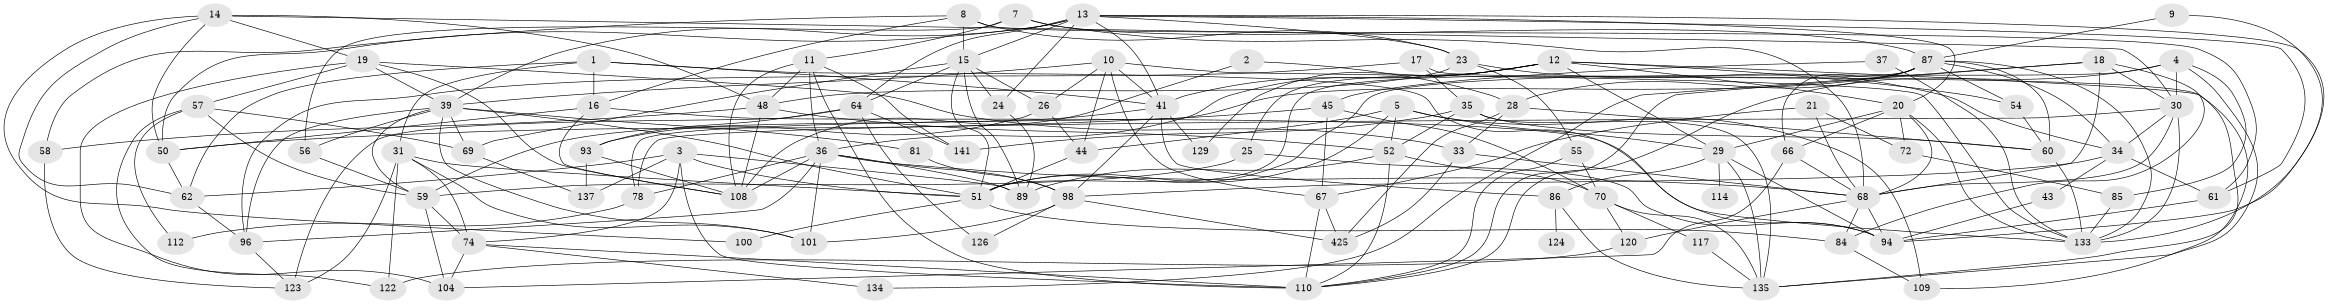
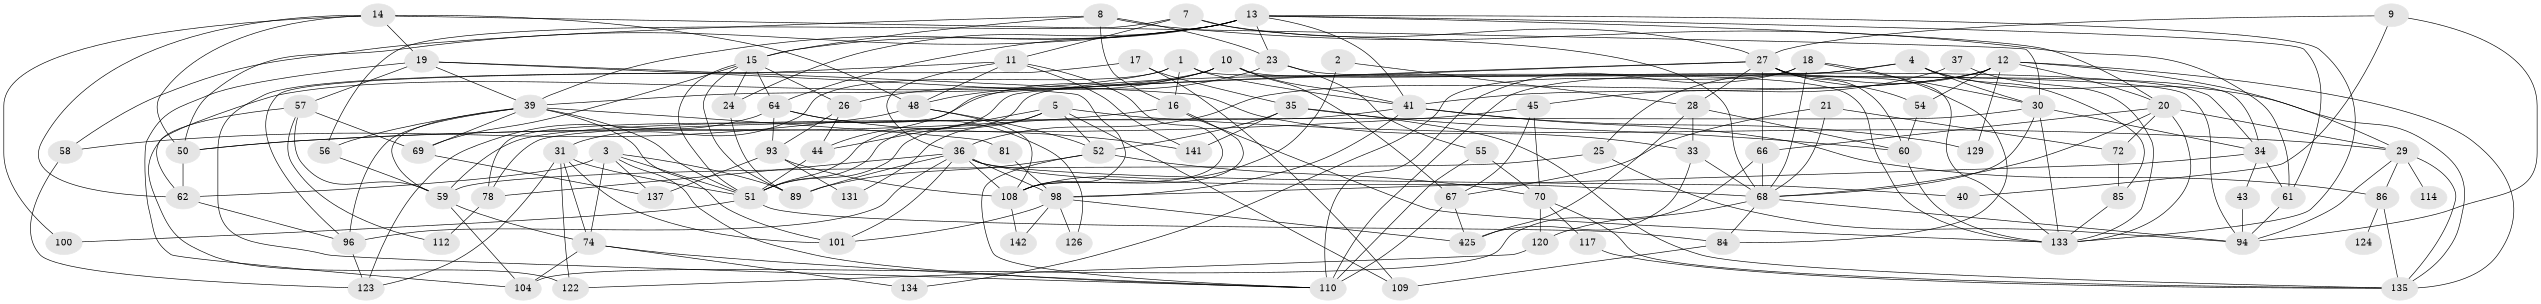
  graph {
    node [color=gray90 style=filled]
    1 [super="+32"]
    16 [super="+88"]
    31 [super="+38"]
    41 [super="+92"]
    62
    94 [super="+121"]
    108 [super="+113"]
    133 [super="+143"]
    50
    51 [super="+53"]
    74 [super="+83"]
    101
    122
    123
    129
    59 [super="+82"]
    86 [super="+87"]
    98 [super="+111"]
    96 [super="+132"]
    28 [super="+90"]
    33
    60 [super="+99"]
    n23 [label=425]
    2
+   142
    3 [super="+6"]
    89 [super="+115"]
    110 [super="+130"]
    137
    100
    84
    134
    104
    4 [super="+65"]
    30 [super="+107"]
    85
    135 [super="+139"]
    68 [super="+71"]
    34
    78
    5 [super="+75"]
    29 [super="+95"]
    44
    52 [super="+97"]
    109 [super="+119"]
+   131
    114
    70 [super="+80"]
    11 [super="+105"]
    36 [super="+116"]
    48 [super="+102"]
    141
    7
-   27 [super="+77" label=87]
+   27 [super="+77"]
    56
    54
    66
    120
    8 [super="+46"]
    15 [super="+73"]
    23 [super="+127"]
    58
    61 [super="+136"]
    26
    24
    64 [super="+140"]
    69
    55
    9
+   40
    10 [super="+79"]
    39 [super="+47"]
    67 [super="+76"]
    93
    81
    12 [super="+49"]
    20 [super="+42"]
    25
    72
    13 [super="+138"]
    126
    14 [super="+106"]
    19 [super="+118"]
    57
    35 [super="+91"]
    17
    18
    112
    21 [super="+103"]
    43
    124
    45 [super="+63"]
    37
    117
    1 -- 16
    1 -- 31
    1 -- 41
    1 -- 62
    1 -- 94
    16 -- 108
    16 -- 133
    16 -- 50
    31 -- 51
    31 -- 74
    31 -- 101
    31 -- 122
    31 -- 123
    41 -- 129
    41 -- 59
    41 -- 86
    41 -- 98
    62 -- 96
+   108 -- 142
    50 -- 62
    51 -- 100
    51 -- 84
    74 -- 110
    74 -- 134
    74 -- 104
    59 -- 74
    59 -- 104
    86 -- 135
    86 -- 124
    98 -- 101
    98 -- n23
+   98 -- 142
    98 -- 126
    96 -- 123
    28 -- 33
    28 -- 60
    28 -- n23
    33 -- n23
    33 -- 68
    60 -- 133
    2 -- 108
    2 -- 28
    3 -- 62
    3 -- 51
    3 -- 74
    3 -- 89
    3 -- 110
    3 -- 137
    84 -- 109
    4 -- 51
    4 -- 110
    4 -- 30
    4 -- 85
    4 -- 135
    30 -- 133
    30 -- 68
    30 -- 34
    30 -- 78
    85 -- 133
    68 -- 94
    68 -- 84
    68 -- 120
    34 -- 98
    34 -- 61
    34 -- 43
    78 -- 112
    5 -- 51
    5 -- 29
    5 -- 44
    5 -- 52
    5 -- 109
+   5 -- 131
    29 -- 94
    29 -- 86
    29 -- 135
    29 -- 114
    44 -- 51
    52 -- 89
    52 -- 110
    52 -- 70
    70 -- 135
    70 -- 120
    70 -- 117
    11 -- 108
    11 -- 110
    11 -- 36
    11 -- 48
    11 -- 141
    36 -- 108
    36 -- 101
    36 -- 98 [weight=2]
    36 -- 96
    36 -- 89
    36 -- 68
    36 -- 78
+   36 -- 40
    48 -- 108
    48 -- 52
    48 -- 58
    7 -- 68
    7 -- 11
    7 -- 27
    7 -- 56
    27 -- 133
    27 -- 51
    27 -- 28
    27 -- 60
    27 -- 34
    27 -- 78
    27 -- 54
    27 -- 66
    56 -- 59
    54 -- 60
    66 -- 104
    66 -- 68
    120 -- 122
    8 -- 16
    8 -- 15
    8 -- 23
    8 -- 58
    8 -- 61
    15 -- 51
    15 -- 89
    15 -- 26
    15 -- 24
    15 -- 64
    15 -- 69
    23 -- 34
    23 -- 48
    23 -- 55
    58 -- 123
    61 -- 94
    26 -- 44
    26 -- 93
    24 -- 89
    64 -- 123
    64 -- 141
    64 -- 93
    64 -- 126
    69 -- 137
    55 -- 110
    55 -- 70
    9 -- 94
    9 -- 27
+   9 -- 40
    10 -- 41
    10 -- 133
    10 -- 44
    10 -- 26
    10 -- 39
    10 -- 67
    39 -- 51
    39 -- 101
    39 -- 59
    39 -- 96
    39 -- 56
    39 -- 69
    39 -- 81
    67 -- n23
    67 -- 110 [weight=2]
    93 -- 108
    93 -- 137
+   93 -- 131
    81 -- 98
    12 -- 41
    12 -- 129
    12 -- 135
    12 -- 29
    12 -- 36
    12 -- 54
    12 -- 20
    12 -- 25
    20 -- 133
    20 -- 68
    20 -- 29
    20 -- 66
    20 -- 72
    25 -- 94
    25 -- 59
    72 -- 85
    13 -- 41
    13 -- 133
    13 -- 50
    13 -- 15
    13 -- 23
    13 -- 61
    13 -- 24
    13 -- 64
    13 -- 39
    13 -- 20
    14 -- 62
    14 -- 50
    14 -- 100
    14 -- 30
    14 -- 48
    14 -- 19
    19 -- 108
    19 -- 33
    19 -- 104
    19 -- 39
    19 -- 57
    57 -- 122
    57 -- 59
    57 -- 69
    57 -- 112
    35 -- 60
    35 -- 135
    35 -- 52
    35 -- 141
    17 -- 96
    17 -- 109
    17 -- 35
    18 -- 110
    18 -- 84
    18 -- 134
    18 -- 30
    18 -- 68
    21 -- 68
    21 -- 67
    21 -- 72
    43 -- 94
    45 -- 50
    45 -- 70
    45 -- 67
    37 -- 133
    37 -- 45
    117 -- 135
  }
